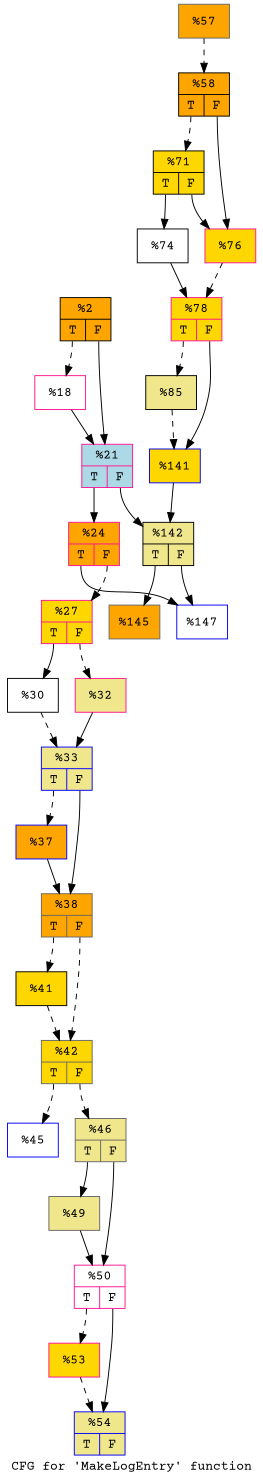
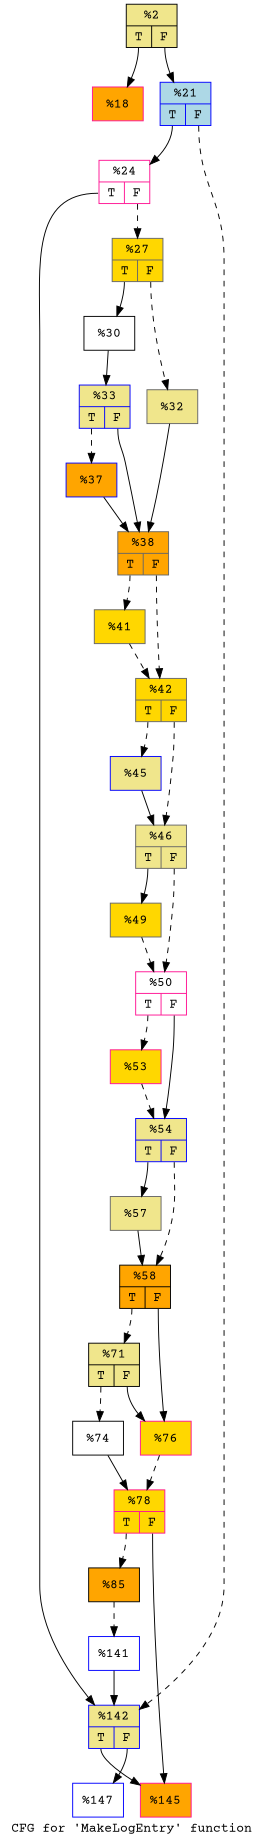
  digraph {
    fontname="Courier Prime"
    label="CFG for 'MakeLogEntry' function"
    node [color=deeppink fillcolor=white fontname="Courier Prime" shape=record style=filled]
    edge [fontname="Courier Prime" style=solid tailport=s0]
-   n1 [color=black fillcolor=orange label="{%2|{<s0>T|<s1>F}}"]
-   n2 [label="{%18}"]
-   n3 [fillcolor=lightblue label="{%21|{<s0>T|<s1>F}}"]
-   n4 [fillcolor=orange label="{%24|{<s0>T|<s1>F}}"]
-   n5 [color=black fillcolor=khaki label="{%142|{<s0>T|<s1>F}}"]
-   n6 [fillcolor=gold label="{%27|{<s0>T|<s1>F}}"]
-   n7 [color=gray40 fillcolor=orange label="{%145}"]
+   n1 [color=black fillcolor=khaki label="{%2|{<s0>T|<s1>F}}"]
+   n2 [fillcolor=orange label="{%18}"]
+   n3 [color=blue fillcolor=lightblue label="{%21|{<s0>T|<s1>F}}"]
+   n4 [label="{%24|{<s0>T|<s1>F}}"]
+   n5 [color=blue fillcolor=khaki label="{%142|{<s0>T|<s1>F}}"]
+   n6 [color=gray40 fillcolor=gold label="{%27|{<s0>T|<s1>F}}"]
+   n7 [fillcolor=orange label="{%145}"]
    n8 [color=blue label="{%147}"]
    n9 [color=black label="{%30}"]
-   n10 [fillcolor=khaki label="{%32}"]
+   n10 [color=gray40 fillcolor=khaki label="{%32}"]
    n11 [color=blue fillcolor=khaki label="{%33|{<s0>T|<s1>F}}"]
    n12 [color=blue fillcolor=orange label="{%37}"]
    n13 [color=gray40 fillcolor=orange label="{%38|{<s0>T|<s1>F}}"]
-   n14 [color=black fillcolor=gold label="{%41}"]
+   n14 [color=gray40 fillcolor=gold label="{%41}"]
    n15 [color=gray40 fillcolor=gold label="{%42|{<s0>T|<s1>F}}"]
-   n16 [color=blue label="{%45}"]
+   n16 [color=blue fillcolor=khaki label="{%45}"]
    n17 [color=gray40 fillcolor=khaki label="{%46|{<s0>T|<s1>F}}"]
-   n18 [color=gray40 fillcolor=khaki label="{%49}"]
+   n18 [color=gray40 fillcolor=gold label="{%49}"]
    n19 [label="{%50|{<s0>T|<s1>F}}"]
    n20 [fillcolor=gold label="{%53}"]
    n21 [color=blue fillcolor=khaki label="{%54|{<s0>T|<s1>F}}"]
-   n22 [color=gray40 fillcolor=orange label="{%57}"]
+   n22 [color=gray40 fillcolor=khaki label="{%57}"]
    n23 [color=black fillcolor=orange label="{%58|{<s0>T|<s1>F}}"]
-   n24 [color=black fillcolor=gold label="{%71|{<s0>T|<s1>F}}"]
+   n24 [color=black fillcolor=khaki label="{%71|{<s0>T|<s1>F}}"]
    n25 [fillcolor=gold label="{%76}"]
    n26 [color=black label="{%74}"]
    n27 [fillcolor=gold label="{%78|{<s0>T|<s1>F}}"]
-   n28 [color=black fillcolor=khaki label="{%85}"]
-   n29 [color=blue fillcolor=gold label="{%141}"]
-   n1 -> n2 [style=dashed]
+   n28 [color=black fillcolor=orange label="{%85}"]
+   n29 [color=blue label="{%141}"]
+   n1 -> n2
    n1 -> n3 [tailport=s1]
-   n2 -> n3
    n3 -> n4
-   n3 -> n5 [tailport=s1]
-   n4 -> n8
+   n3 -> n5 [style=dashed tailport=s1]
+   n4 -> n5
    n4 -> n6 [style=dashed tailport=s1]
    n5 -> n7
    n5 -> n8 [tailport=s1]
    n6 -> n9
    n6 -> n10 [style=dashed tailport=s1]
-   n9 -> n11 [style=dashed]
-   n10 -> n11
+   n9 -> n11
+   n10 -> n13
    n11 -> n12 [style=dashed]
    n11 -> n13 [tailport=s1]
    n12 -> n13
    n13 -> n14 [style=dashed]
    n13 -> n15 [style=dashed tailport=s1]
    n14 -> n15 [style=dashed]
    n15 -> n16 [style=dashed]
    n15 -> n17 [style=dashed tailport=s1]
+   n16 -> n17
    n17 -> n18
-   n17 -> n19 [tailport=s1]
-   n18 -> n19
+   n17 -> n19 [style=dashed tailport=s1]
+   n18 -> n19 [style=dashed]
    n19 -> n20 [style=dashed]
    n19 -> n21 [tailport=s1]
    n20 -> n21 [style=dashed]
-   n22 -> n23 [style=dashed]
+   n21 -> n22
+   n21 -> n23 [style=dashed tailport=s1]
+   n22 -> n23
    n23 -> n24 [style=dashed]
    n23 -> n25 [tailport=s1]
    n24 -> n25 [tailport=s1]
-   n24 -> n26
+   n24 -> n26 [style=dashed]
    n25 -> n27 [style=dashed]
    n26 -> n27
    n27 -> n28 [style=dashed]
-   n27 -> n29 [tailport=s1]
+   n27 -> n7 [tailport=s1]
    n28 -> n29 [style=dashed]
    n29 -> n5
  }
